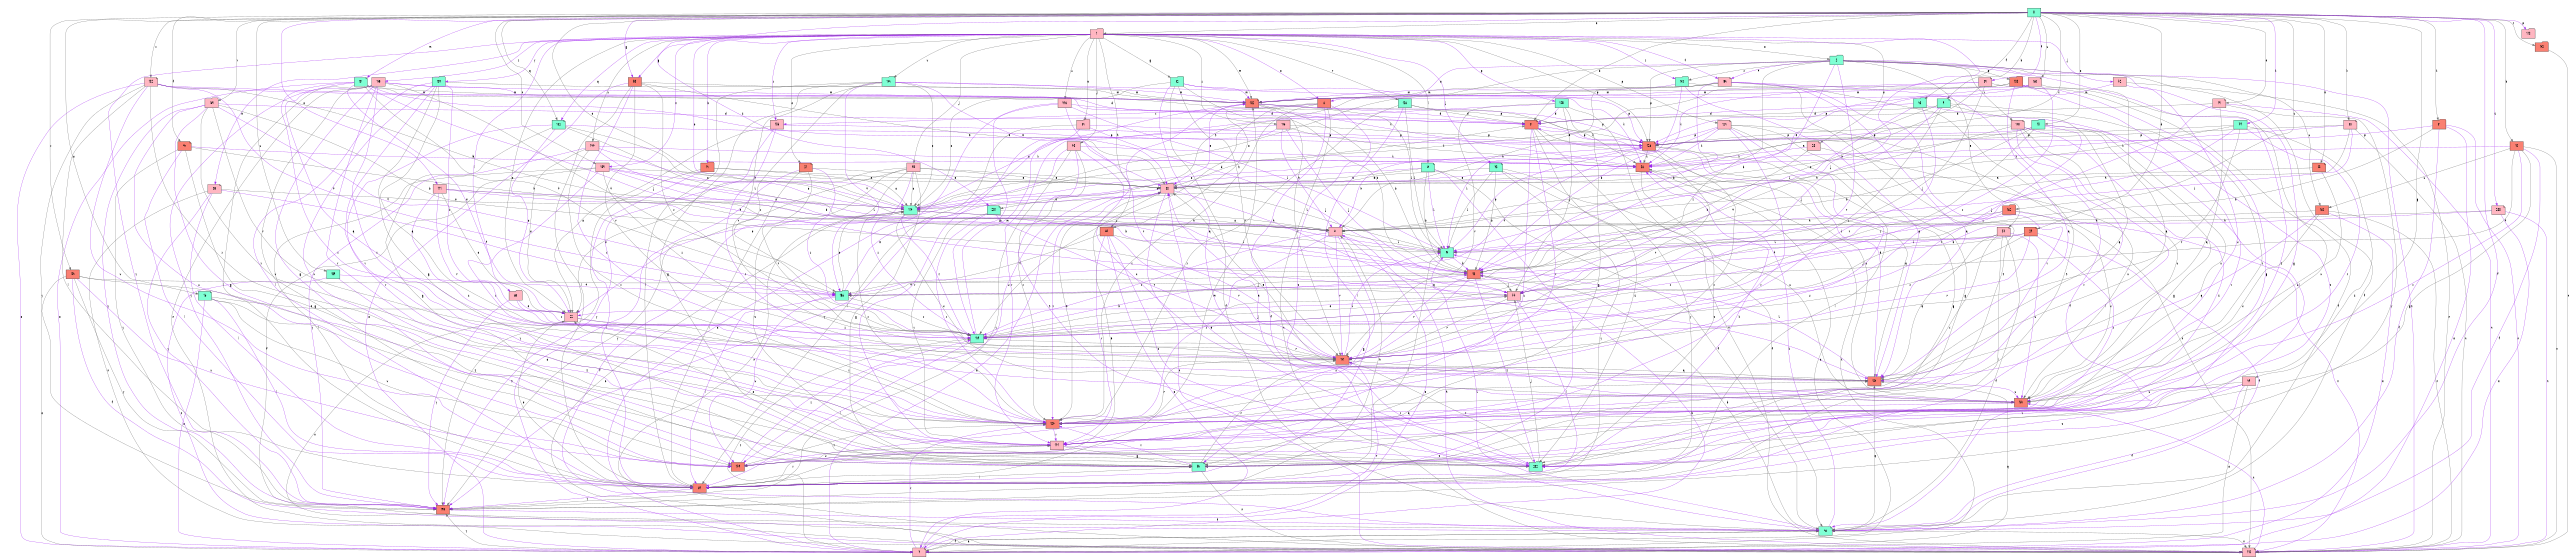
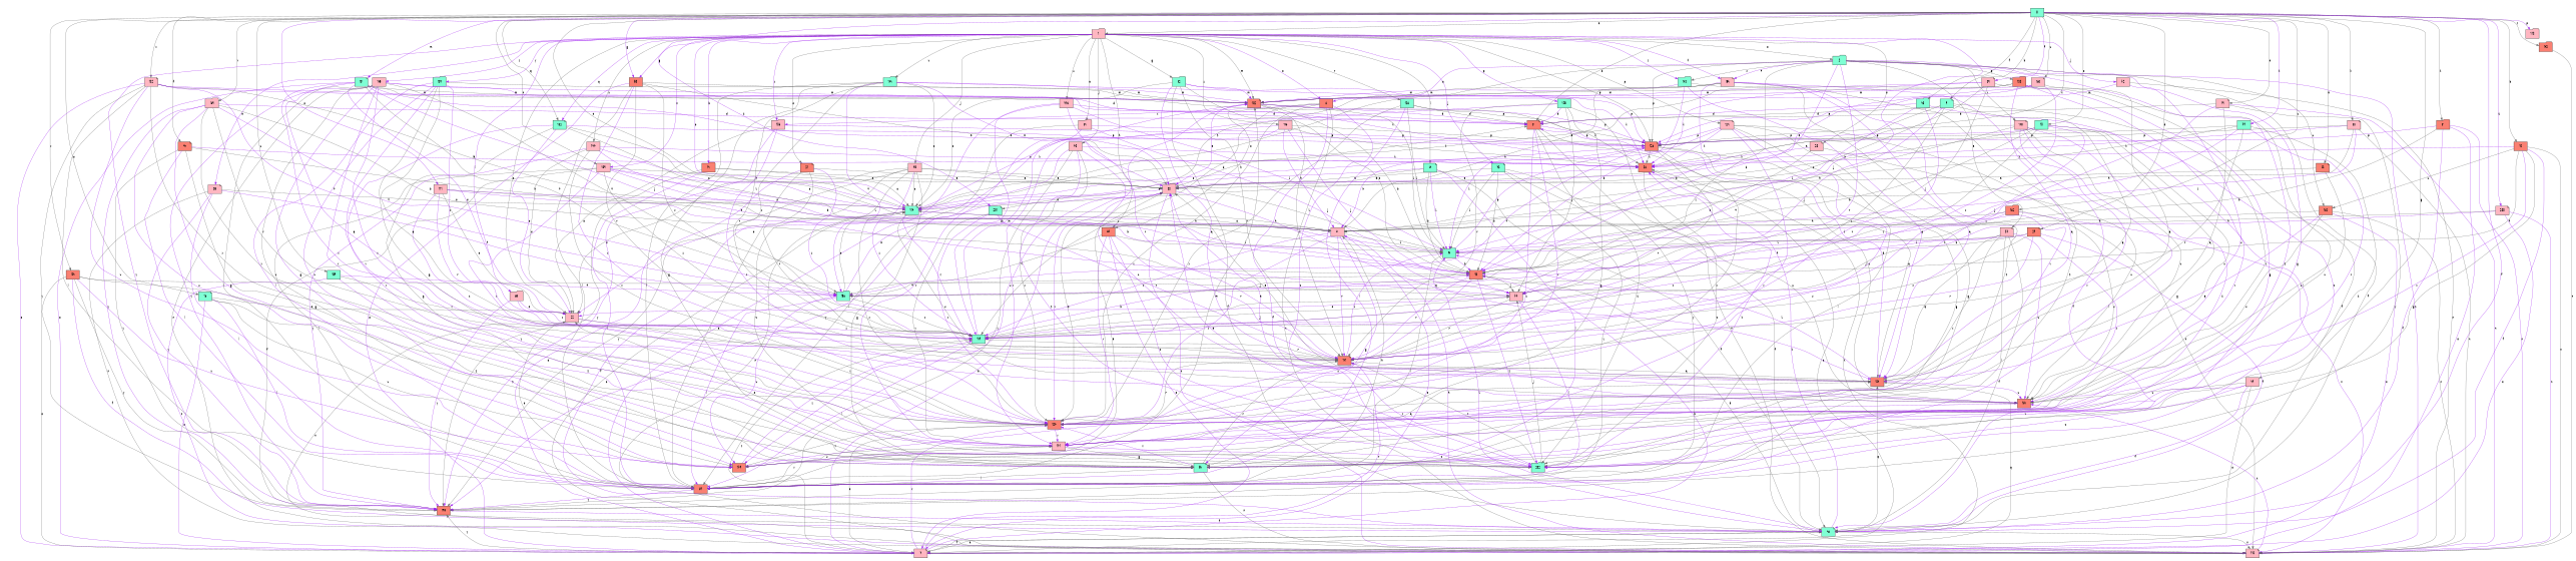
  strict digraph {
    fontname="Patrick Hand"
    node [fillcolor=lightpink fontname="Patrick Hand" shape=box style=filled]
    edge [color=gray40 fontname="Patrick Hand"]
    0 [fillcolor=aquamarine]
    1 [shape=folder]
    9 [fillcolor=aquamarine shape=note]
    10 [fillcolor=salmon]
    16 [fillcolor=aquamarine shape=note]
    18 [fillcolor=aquamarine shape=folder]
    19 [shape=note]
    29 [fillcolor=salmon shape=note]
    31 [fillcolor=salmon shape=note]
    33 [fillcolor=salmon shape=note]
    39 [shape=note]
    40 [fillcolor=aquamarine shape=folder]
    44 [fillcolor=salmon shape=note]
    46 [fillcolor=aquamarine shape=note]
    49
    50 [fillcolor=salmon]
    79 [fillcolor=aquamarine]
    81 [fillcolor=salmon shape=folder]
    83 [shape=note]
    86 [fillcolor=salmon]
    101 [fillcolor=aquamarine shape=note]
    109
    111
    117 [fillcolor=aquamarine shape=note]
    118 [shape=folder]
    132 [fillcolor=aquamarine shape=note]
    143 [fillcolor=salmon shape=folder]
    159 [fillcolor=aquamarine]
    160 [shape=note]
    162 [fillcolor=salmon shape=folder]
    169 [shape=folder]
    182 [shape=note]
    184 [fillcolor=salmon]
    200 [shape=note]
    201 [fillcolor=aquamarine shape=note]
    2 [fillcolor=aquamarine shape=folder]
    6 [fillcolor=salmon]
    14 [fillcolor=salmon shape=folder]
    20 [shape=note]
    21 [fillcolor=salmon shape=note]
    22
    34 [shape=folder]
    35 [shape=note]
    52 [fillcolor=aquamarine shape=folder]
    60 [fillcolor=salmon]
    64 [fillcolor=aquamarine shape=note]
    65 [shape=folder]
    70
    72
    73 [fillcolor=aquamarine shape=note]
    75
    77
    102 [fillcolor=salmon shape=note]
    124 [shape=note]
    125 [fillcolor=aquamarine]
    126 [fillcolor=salmon shape=note]
    136 [fillcolor=aquamarine]
    145
    146
    148 [fillcolor=aquamarine shape=folder]
    154 [shape=note]
    174 [fillcolor=aquamarine shape=folder]
    n63 [label=776 shape=folder]
    177
    186 [shape=folder]
    189 [fillcolor=aquamarine shape=folder]
    195 [fillcolor=salmon]
    149 [fillcolor=aquamarine]
    187 [fillcolor=salmon]
    134 [fillcolor=salmon]
    38 [shape=folder]
    54 [fillcolor=aquamarine shape=note]
    110 [shape=note]
    163 [fillcolor=salmon]
    156 [fillcolor=aquamarine shape=folder]
    202 [fillcolor=aquamarine shape=folder]
    7 [shape=note]
    69 [fillcolor=salmon]
    179 [fillcolor=salmon]
    15 [fillcolor=salmon]
    141 [fillcolor=salmon shape=note]
    164 [fillcolor=salmon]
    171
    94 [fillcolor=aquamarine shape=folder]
    61
    37 [shape=note]
    133 [fillcolor=salmon shape=folder]
    170 [shape=note]
    0 -> 1 [label=a]
    0 -> 9 [label=b]
    0 -> 10 [label=b]
    0 -> 16 [label=c]
    0 -> 18 [label=c]
    0 -> 19 [label=c]
    0 -> 29 [label=d]
    0 -> 31 [label=d]
    0 -> 33 [label=e]
    0 -> 39 [color=purple label=f]
    0 -> 40 [label=f]
    0 -> 44 [label=f]
    0 -> 46 [color=purple label=f]
    0 -> 49 [label=g]
    0 -> 50 [color=purple label=g]
    0 -> 79 [color=purple label=k]
    0 -> 81 [label=k]
    0 -> 83 [label=k]
    0 -> 86 [label=k]
    0 -> 101 [color=purple label=m]
    0 -> 109 [label=n]
    0 -> 111 [color=purple label=o]
    0 -> 117 [label=o]
    0 -> 118 [color=purple label=p]
    0 -> 132 [label=q]
    0 -> 143 [label=s]
    0 -> 159 [label=u]
    0 -> 160 [label=u]
    0 -> 162 [label=u]
    0 -> 169 [label=v]
    0 -> 182 [label=x]
    0 -> 184 [label=x]
    0 -> 200 [color=purple label=z]
    0 -> 201 [color=purple label=z]
    1 -> 50 [color=purple label=g]
    1 -> 109 [color=purple label=n]
    1 -> 117 [color=purple label=o]
    1 -> 132 [color=purple label=q]
    1 -> 2 [label=a]
    1 -> 6 [color=purple label=a]
    1 -> 14 [color=purple label=b]
    1 -> 20 [label=c]
    1 -> 21 [label=c]
    1 -> 22 [label=c]
    1 -> 34 [label=e]
    1 -> 35 [color=purple label=e]
    1 -> 52 [label=g]
    1 -> 60 [label=h]
    1 -> 64 [label=i]
    1 -> 65 [color=purple label=i]
    1 -> 70 [label=j]
    1 -> 72 [color=purple label=j]
    1 -> 73 [color=purple label=j]
    1 -> 75 [label=j]
    1 -> 77 [color=purple label=j]
    1 -> 102 [label=m]
    1 -> 124 [label=p]
    1 -> 125 [color=purple label=p]
    1 -> 126 [label=p]
    1 -> 136 [label=r]
    1 -> 145 [color=purple label=s]
    1 -> 146 [label=s]
    1 -> 148 [color=purple label=s]
    1 -> 154 [color=purple label=t]
    1 -> 174 [label=w]
    1 -> n63 [label=w]
    1 -> 177 [label=w]
    1 -> 186 [color=purple label=x]
    1 -> 189 [color=purple label=y]
    1 -> 195 [color=purple label=y]
    9 -> 31 [label=d]
    9 -> 77 [color=purple label=j]
    9 -> 149 [label=s]
    9 -> 187 [label=x]
    9 -> 134 [label=q]
    9 -> 38 [label=e]
    10 -> 46 [color=purple label=f]
    10 -> 86 [color=purple label=k]
    10 -> 187 [color=purple label=x]
    10 -> 54 [label=g]
    10 -> 110 [label=n]
    10 -> 163 [label=u]
    10 -> 156 [label=t]
    16 -> 22 [label=c]
    16 -> 202 [label=z]
    16 -> 7 [color=purple label=a]
    16 -> 69 [color=purple label=i]
    16 -> 179 [label=w]
    18 -> 117 [label=o]
    18 -> 126 [color=purple label=p]
    18 -> 149 [label=s]
    18 -> 15 [label=b]
    18 -> 141 [color=purple label=r]
    18 -> 164 [label=u]
    18 -> 171 [color=purple label=v]
    19 -> 31 [label=d]
    19 -> 195 [label=y]
    19 -> 149 [color=purple label=s]
    19 -> 134 [label=q]
    19 -> 110 [color=purple label=n]
    29 -> 46 [color=purple label=f]
    29 -> 77 [label=j]
    29 -> 149 [label=s]
    29 -> 187 [color=purple label=x]
    29 -> 141 [color=purple label=r]
    29 -> 94 [color=purple label=l]
    31 -> 126 [color=purple label=p]
    31 -> 195 [label=y]
    31 -> 187 [color=purple label=x]
    31 -> 202 [label=z]
    31 -> 179 [color=purple label=w]
    31 -> 164 [label=u]
    33 -> 38 [label=e]
    33 -> 164 [label=u]
    39 -> 86 [color=purple label=k]
    39 -> 77 [label=j]
    39 -> 102 [color=purple label=m]
    39 -> 179 [label=w]
    39 -> 61 [label=h]
    40 -> 31 [color=purple label=d]
    40 -> 202 [color=purple label=z]
    40 -> 141 [color=purple label=r]
    40 -> 94 [color=purple label=l]
    44 -> 86 [color=purple label=k]
    44 -> 195 [label=y]
    44 -> 54 [label=g]
    44 -> 69 [color=purple label=i]
    44 -> 61 [label=h]
    46 -> 86 [color=purple label=k]
    46 -> 134 [label=q]
    46 -> 110 [label=n]
    46 -> 7 [label=a]
    46 -> 15 [label=b]
    46 -> 94 [color=purple label=l]
    49 -> 46 [color=purple label=f]
    49 -> 202 [color=purple label=z]
    49 -> 7 [label=a]
    49 -> 164 [label=u]
    49 -> 171 [color=purple label=v]
    50 -> 102 [label=m]
    50 -> 149 [label=s]
    50 -> 187 [color=purple label=x]
    50 -> 38 [label=e]
    50 -> 7 [color=purple label=a]
    50 -> 69 [label=i]
    50 -> 141 [label=r]
    79 -> 77 [color=purple label=j]
    79 -> 126 [label=p]
    79 -> 187 [color=purple label=x]
    79 -> 202 [label=z]
    79 -> 141 [label=r]
    79 -> 61 [label=h]
    81 -> 46 [color=purple label=f]
    81 -> 126 [color=purple label=p]
    81 -> 110 [color=purple label=n]
    81 -> 7 [color=purple label=a]
    81 -> 15 [label=b]
    83 -> 86 [color=purple label=k]
    83 -> 126 [label=p]
    83 -> 110 [label=n]
    83 -> 94 [color=purple label=l]
    83 -> 61 [label=h]
    86 -> 38 [color=purple label=e]
    86 -> 202 [label=z]
    86 -> 7 [label=a]
    101 -> 22 [color=purple label=c]
    101 -> 77 [color=purple label=j]
    101 -> 102 [label=m]
    101 -> 126 [label=p]
    101 -> 187 [color=purple label=x]
    101 -> 134 [color=purple label=q]
    101 -> 38 [color=purple label=e]
    101 -> 156 [label=t]
    101 -> 7 [color=purple label=a]
    109 -> 46 [label=f]
    109 -> 117 [color=purple label=o]
    109 -> 149 [label=s]
    109 -> 187 [color=purple label=x]
    109 -> 38 [label=e]
    109 -> 69 [label=i]
    109 -> 15 [color=purple label=b]
    109 -> 94 [color=purple label=l]
    111 -> 117 [color=purple label=o]
    111 -> 22 [label=c]
    111 -> 15 [color=purple label=b]
    111 -> 141 [color=purple label=r]
    111 -> 164 [color=purple label=u]
    111 -> 61 [label=h]
    117 -> 31 [label=d]
    117 -> 46 [color=purple label=f]
    117 -> 149 [color=purple label=s]
    117 -> 187 [label=x]
    117 -> 164 [label=u]
    117 -> 61 [color=purple label=h]
    132 -> 22 [color=purple label=c]
    132 -> 126 [color=purple label=p]
    132 -> 54 [label=g]
    132 -> 171 [color=purple label=v]
    132 -> 94 [label=l]
    132 -> 61 [label=h]
    143 -> 110 [label=n]
+   159 -> 149 [label=s]
    159 -> 110 [color=purple label=n]
    159 -> 156 [color=purple label=t]
    159 -> 202 [color=purple label=z]
    160 -> 102 [color=purple label=m]
    160 -> 126 [color=purple label=p]
    160 -> 149 [color=purple label=s]
    160 -> 134 [label=q]
    160 -> 38 [color=purple label=e]
    162 -> 110 [color=purple label=n]
    162 -> 156 [color=purple label=t]
    162 -> 164 [label=u]
    162 -> 94 [color=purple label=l]
    162 -> 61 [label=h]
    169 -> 31 [color=purple label=d]
    169 -> 195 [color=purple label=y]
    169 -> 187 [label=x]
    169 -> 54 [color=purple label=g]
    169 -> 156 [color=purple label=t]
    169 -> 179 [color=purple label=w]
    169 -> 15 [label=b]
    169 -> 141 [label=r]
    182 -> 31 [color=purple label=d]
    182 -> 102 [color=purple label=m]
    182 -> 195 [label=y]
    182 -> 187 [label=x]
    182 -> 156 [color=purple label=t]
    182 -> 7 [color=purple label=a]
    182 -> 69 [label=i]
    182 -> 179 [color=purple label=w]
    182 -> 61 [label=h]
    184 -> 46 [color=purple label=f]
    184 -> 77 [label=j]
    184 -> 195 [label=y]
    184 -> 202 [label=z]
    184 -> 7 [label=a]
    184 -> 179 [color=purple label=w]
    200 -> 110 [color=purple label=n]
    200 -> 7 [color=purple label=a]
    200 -> 15 [color=purple label=b]
    200 -> 61 [label=h]
    201 -> 187 [color=purple label=x]
    201 -> 141 [color=purple label=r]
    201 -> 171 [label=v]
    201 -> 61 [label=h]
    2 -> 46 [label=f]
    2 -> 201 [label=z]
    2 -> 6 [color=purple label=a]
    2 -> 126 [label=p]
    2 -> 148 [label=s]
    2 -> 154 [color=purple label=t]
    2 -> 149 [label=s]
    2 -> 54 [color=purple label=g]
    2 -> 110 [color=purple label=n]
    2 -> 163 [label=u]
    2 -> 202 [color=purple label=z]
    2 -> 15 [color=purple label=b]
    2 -> 141 [color=purple label=r]
    2 -> 37 [label=e]
    2 -> 133 [label=q]
    2 -> 170 [label=v]
    6 -> 46 [color=purple label=f]
    6 -> 60 [label=h]
    6 -> 186 [color=purple label=x]
    6 -> 149 [label=s]
    6 -> 187 [label=x]
    6 -> 110 [label=n]
    6 -> 202 [color=purple label=z]
    14 -> 117 [label=o]
    14 -> 195 [label=y]
    14 -> 38 [label=e]
    14 -> 69 [color=purple label=i]
    20 -> 86 [color=purple label=k]
    20 -> 15 [label=b]
    20 -> 164 [label=u]
    21 -> 149 [color=purple label=s]
    21 -> 38 [label=e]
    21 -> 7 [color=purple label=a]
    21 -> 69 [label=i]
    21 -> 141 [label=r]
    22 -> 149 [color=purple label=s]
    22 -> 187 [label=x]
    22 -> 110 [label=n]
    34 -> 77 [color=purple label=j]
    34 -> 126 [color=purple label=p]
    34 -> 69 [label=i]
    34 -> 171 [color=purple label=v]
    35 -> 117 [label=o]
    35 -> 195 [color=purple label=y]
    35 -> 110 [label=n]
    35 -> 156 [color=purple label=t]
    35 -> 69 [color=purple label=i]
    52 -> 46 [label=f]
    52 -> 117 [label=o]
    52 -> 102 [color=purple label=m]
    52 -> 126 [color=purple label=p]
    52 -> 134 [color=purple label=q]
    52 -> 15 [label=b]
    52 -> 141 [label=r]
    60 -> 156 [label=t]
    60 -> 202 [color=purple label=z]
    60 -> 7 [color=purple label=a]
    60 -> 141 [color=purple label=r]
    60 -> 171 [color=purple label=v]
    60 -> 94 [label=l]
    64 -> 46 [label=f]
    64 -> 117 [color=purple label=o]
    64 -> 38 [label=e]
    64 -> 69 [color=purple label=i]
    64 -> 15 [label=b]
    64 -> 94 [color=purple label=l]
    65 -> 22 [color=purple label=c]
    65 -> 195 [color=purple label=y]
    65 -> 149 [color=purple label=s]
    70 -> 86 [color=purple label=k]
    70 -> 22 [color=purple label=c]
    70 -> 195 [label=y]
    70 -> 187 [label=x]
    70 -> 202 [color=purple label=z]
    70 -> 164 [color=purple label=u]
    72 -> 102 [color=purple label=m]
    72 -> 110 [label=n]
    72 -> 164 [color=purple label=u]
    73 -> 46 [label=f]
    73 -> 195 [label=y]
    73 -> 38 [label=e]
    73 -> 15 [label=b]
    73 -> 164 [label=u]
    73 -> 94 [label=l]
    75 -> 117 [label=o]
    75 -> 22 [label=c]
    75 -> 195 [label=y]
    75 -> 149 [color=purple label=s]
    75 -> 38 [label=e]
    75 -> 54 [label=g]
    75 -> 110 [label=n]
    75 -> 202 [label=z]
    75 -> 94 [label=l]
    77 -> 22 [color=purple label=c]
    77 -> 69 [color=purple label=i]
    77 -> 141 [label=r]
    102 -> 31 [color=purple label=d]
    102 -> 126 [color=purple label=p]
    102 -> 38 [color=purple label=e]
    102 -> 179 [color=purple label=w]
    102 -> 15 [label=b]
    102 -> 141 [label=r]
    102 -> 94 [label=l]
    124 -> 86 [color=purple label=k]
    124 -> 126 [color=purple label=p]
    124 -> 54 [label=g]
    124 -> 110 [label=n]
    124 -> 69 [label=i]
    124 -> 179 [color=purple label=w]
    124 -> 171 [color=purple label=v]
    124 -> 94 [color=purple label=l]
    125 -> 31 [color=purple label=d]
    125 -> 117 [color=purple label=o]
    125 -> 77 [label=j]
    125 -> 54 [label=g]
    125 -> 110 [label=n]
    125 -> 141 [label=r]
    126 -> 86 [label=k]
    126 -> 117 [color=purple label=o]
    126 -> 187 [label=x]
    126 -> 134 [label=q]
    126 -> 54 [label=g]
    126 -> 156 [color=purple label=t]
    126 -> 141 [label=r]
    126 -> 61 [color=purple label=h]
    136 -> 31 [label=d]
    136 -> 86 [label=k]
    136 -> 187 [label=x]
    136 -> 69 [color=purple label=i]
    136 -> 94 [label=l]
    145 -> 86 [color=purple label=k]
    145 -> 102 [color=purple label=m]
    145 -> 195 [color=purple label=y]
    145 -> 187 [color=purple label=x]
    145 -> 54 [color=purple label=g]
    145 -> 110 [label=n]
    145 -> 156 [label=t]
    145 -> 69 [label=i]
    145 -> 179 [label=w]
    145 -> 171 [color=purple label=v]
    146 -> 86 [label=k]
    146 -> 77 [color=purple label=j]
    146 -> 126 [label=p]
    146 -> 195 [color=purple label=y]
    146 -> 171 [color=purple label=v]
    146 -> 61 [color=purple label=h]
    148 -> 102 [color=purple label=m]
    148 -> 134 [color=purple label=q]
    148 -> 202 [label=z]
    148 -> 15 [color=purple label=b]
    154 -> 46 [color=purple label=f]
    154 -> 117 [label=o]
    154 -> 102 [label=m]
    154 -> 134 [color=purple label=q]
    154 -> 202 [label=z]
    154 -> 15 [color=purple label=b]
    154 -> 171 [color=purple label=v]
    154 -> 61 [label=h]
    174 -> 86 [color=purple label=k]
    174 -> 117 [label=o]
    174 -> 102 [color=purple label=m]
    174 -> 149 [label=s]
    174 -> 38 [color=purple label=e]
    174 -> 54 [label=g]
    174 -> 156 [color=purple label=t]
    174 -> 69 [label=i]
    174 -> 141 [label=r]
    n63 -> 31 [color=purple label=d]
    n63 -> 149 [color=purple label=s]
    n63 -> 7 [color=purple label=a]
    n63 -> 141 [color=purple label=r]
    n63 -> 94 [color=purple label=l]
    177 -> 86 [color=purple label=k]
    177 -> 117 [color=purple label=o]
    177 -> 22 [label=c]
    177 -> 195 [color=purple label=y]
    177 -> 187 [label=x]
    177 -> 15 [color=purple label=b]
    186 -> 22 [label=c]
    186 -> 126 [color=purple label=p]
    186 -> 195 [color=purple label=y]
    186 -> 187 [color=purple label=x]
    189 -> 102 [label=m]
    189 -> 149 [color=purple label=s]
    189 -> 134 [label=q]
    189 -> 54 [label=g]
    189 -> 69 [color=purple label=i]
    189 -> 179 [color=purple label=w]
    189 -> 171 [color=purple label=v]
    195 -> 46 [color=purple label=f]
    149 -> 77 [label=j]
    149 -> 102 [color=purple label=m]
    149 -> 69 [color=purple label=i]
    149 -> 15 [color=purple label=b]
    149 -> 141 [label=r]
    187 -> 38 [label=e]
+   187 -> 7 [label=a]
    187 -> 141 [label=r]
    187 -> 171 [color=purple label=v]
    134 -> 31 [color=purple label=d]
    134 -> 38 [label=e]
    134 -> 164 [color=purple label=u]
    134 -> 94 [color=purple label=l]
    38 -> 117 [color=purple label=o]
    38 -> 187 [color=purple label=x]
    38 -> 134 [color=purple label=q]
    38 -> 110 [color=purple label=n]
    38 -> 7 [color=purple label=a]
    54 -> 187 [color=purple label=x]
    54 -> 110 [label=n]
    54 -> 69 [label=i]
    54 -> 141 [label=r]
    110 -> 117 [label=o]
    110 -> 164 [color=purple label=u]
    110 -> 61 [color=purple label=h]
    163 -> 134 [color=purple label=q]
    163 -> 110 [label=n]
    163 -> 7 [color=purple label=a]
    163 -> 164 [label=u]
    163 -> 61 [label=h]
    156 -> 117 [label=o]
    156 -> 149 [label=s]
    156 -> 38 [color=purple label=e]
    156 -> 69 [color=purple label=i]
    156 -> 179 [color=purple label=w]
    202 -> 86 [color=purple label=k]
    202 -> 22 [label=c]
    202 -> 77 [label=j]
    202 -> 38 [color=purple label=e]
    202 -> 141 [label=r]
    7 -> 46 [label=f]
    7 -> 86 [label=k]
    7 -> 195 [label=y]
    7 -> 149 [label=s]
    7 -> 187 [color=purple label=x]
    7 -> 134 [label=q]
    7 -> 15 [color=purple label=b]
    7 -> 141 [color=purple label=r]
    69 -> 22 [label=c]
    69 -> 102 [label=m]
    69 -> 195 [color=purple label=y]
    69 -> 38 [label=e]
    69 -> 171 [label=v]
    69 -> 61 [label=h]
    179 -> 149 [color=purple label=s]
    179 -> 187 [label=x]
    15 -> 77 [label=j]
    15 -> 156 [label=t]
    15 -> 202 [color=purple label=z]
    15 -> 179 [color=purple label=w]
    15 -> 141 [color=purple label=r]
    141 -> 134 [label=q]
    141 -> 94 [color=purple label=l]
    164 -> 187 [color=purple label=x]
    164 -> 38 [color=purple label=e]
    171 -> 134 [label=q]
    171 -> 54 [label=g]
    171 -> 202 [color=purple label=z]
    171 -> 179 [label=w]
    94 -> 126 [color=purple label=p]
    94 -> 69 [label=i]
    94 -> 15 [color=purple label=b]
    61 -> 117 [label=o]
    61 -> 149 [color=purple label=s]
    61 -> 187 [color=purple label=x]
    61 -> 54 [color=purple label=g]
    61 -> 7 [color=purple label=a]
    61 -> 141 [color=purple label=r]
    61 -> 94 [label=l]
    37 -> 46 [label=f]
    37 -> 149 [color=purple label=s]
    37 -> 187 [label=x]
    37 -> 134 [label=q]
    37 -> 69 [label=i]
    37 -> 164 [color=purple label=u]
    37 -> 94 [label=l]
    133 -> 46 [label=f]
    133 -> 102 [label=m]
    133 -> 134 [color=purple label=q]
    133 -> 38 [label=e]
    133 -> 54 [color=purple label=g]
    133 -> 69 [color=purple label=i]
    170 -> 126 [label=p]
    170 -> 54 [label=g]
    170 -> 156 [label=t]
    170 -> 202 [color=purple label=z]
    170 -> 69 [color=purple label=i]
    170 -> 164 [label=u]
    170 -> 171 [color=purple label=v]
  }
